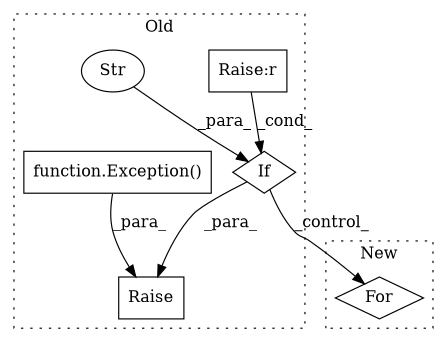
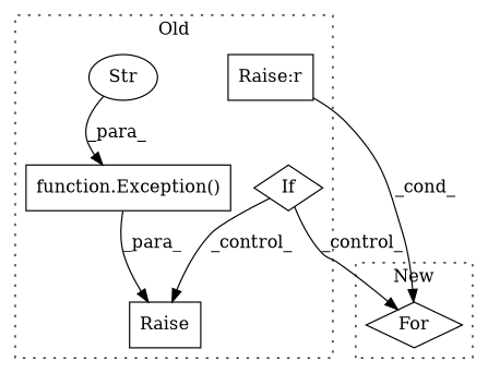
  digraph {
    node [shape=box]
    n1 [a=75 l="10,1" label="function.Exception()" s="10805,10869"]
    n2 [a=91 l=6 label=Raise s=10799]
    n3 [a=66 l=54 label=Str s=10815 shape=ellipse]
    n4 [a=96 l=3 label=If s=10775 shape=diamond]
    n5 [a=40 l=7 label="Raise:r" s=10778]
    n6 [a=107 l="4,14" label=For s="11523,11568" shape=diamond]
    subgraph cluster_1 {
      label=Old
      style=dotted
      n1
      n2
      n3
      n4
      n5
    }
    subgraph cluster_2 {
      label=New
      style=dotted
      n6
    }
    n1 -> n2 [label=_para_]
-   n3 -> n4 [label=_para_]
-   n4 -> n2 [label=_para_]
+   n3 -> n1 [label=_para_]
+   n4 -> n2 [label=_control_]
    n4 -> n6 [label=_control_]
-   n5 -> n4 [label=_cond_]
+   n5 -> n6 [label=_cond_]
  }
